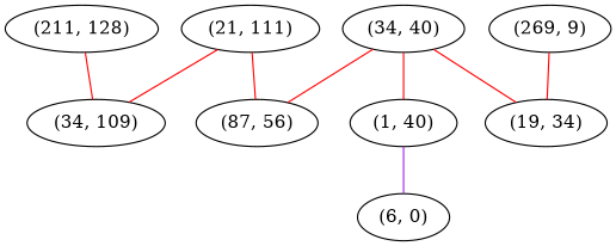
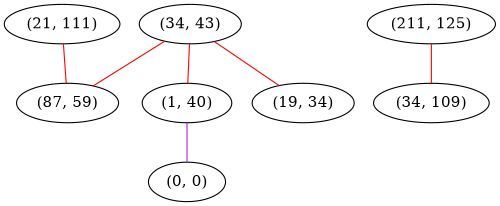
  graph {
    edge [color=red weight=1]
    "(21, 111)"
    "(34, 109)"
-   "(87, 56)"
-   "(211, 125)" [label="(211, 128)"]
+   "(87, 56)" [label="(87, 59)"]
+   "(211, 125)"
    n5 [label="(1, 40)"]
-   "(34, 40)"
+   "(34, 40)" [label="(34, 43)"]
    n7 [label="(19, 34)"]
-   "(0, 0)" [label="(6, 0)"]
-   "(269, 9)"
-   "(21, 111)" -- "(34, 109)"
+   "(0, 0)"
    "(21, 111)" -- "(87, 56)"
    "(211, 125)" -- "(34, 109)"
    n5 -- "(0, 0)" [color=purple weight=4]
    "(34, 40)" -- "(87, 56)"
    "(34, 40)" -- n5
    "(34, 40)" -- n7
-   "(269, 9)" -- n7
  }
